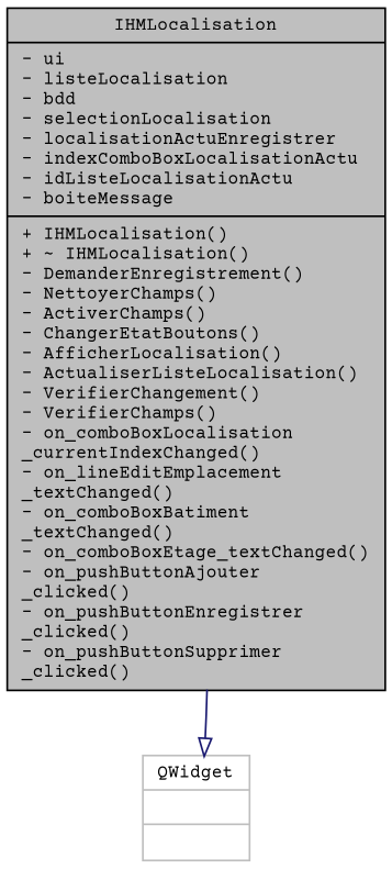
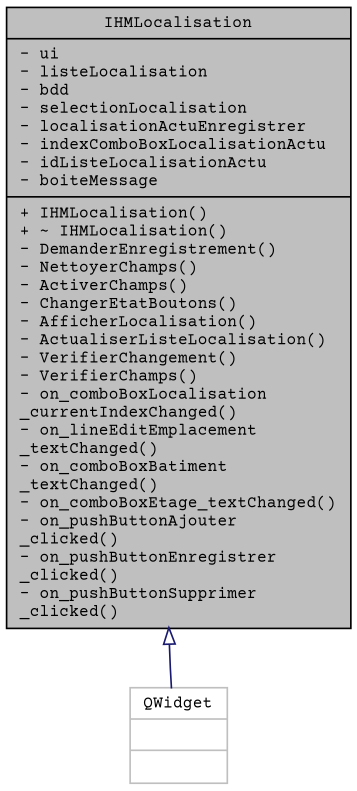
  digraph {
    fontname="Courier Prime"
    node [fontname="Courier Prime" fontsize=10 shape=record style=filled]
    n1 [color=black fillcolor=grey75 fontcolor=black height=0.2 label="{IHMLocalisation\n|- ui\l- listeLocalisation\l- bdd\l- selectionLocalisation\l- localisationActuEnregistrer\l- indexComboBoxLocalisationActu\l- idListeLocalisationActu\l- boiteMessage\l|+ IHMLocalisation()\l+ ~ IHMLocalisation()\l- DemanderEnregistrement()\l- NettoyerChamps()\l- ActiverChamps()\l- ChangerEtatBoutons()\l- AfficherLocalisation()\l- ActualiserListeLocalisation()\l- VerifierChangement()\l- VerifierChamps()\l- on_comboBoxLocalisation\l_currentIndexChanged()\l- on_lineEditEmplacement\l_textChanged()\l- on_comboBoxBatiment\l_textChanged()\l- on_comboBoxEtage_textChanged()\l- on_pushButtonAjouter\l_clicked()\l- on_pushButtonEnregistrer\l_clicked()\l- on_pushButtonSupprimer\l_clicked()\l}" width=0.4]
    n2 [color=grey75 fillcolor=white height=0.2 label="{QWidget\n||}" width=0.4]
-   n2 -> n1 [arrowtail=onormal color=midnightblue dir=back fontname="Courier Prime" fontsize=10 labelfontname=Helvetica labelfontsize=10 style=solid]
+   n1 -> n2 [arrowtail=onormal color=midnightblue dir=back fontname="Courier Prime" fontsize=10 labelfontname=Helvetica labelfontsize=10 style=solid]
  }
